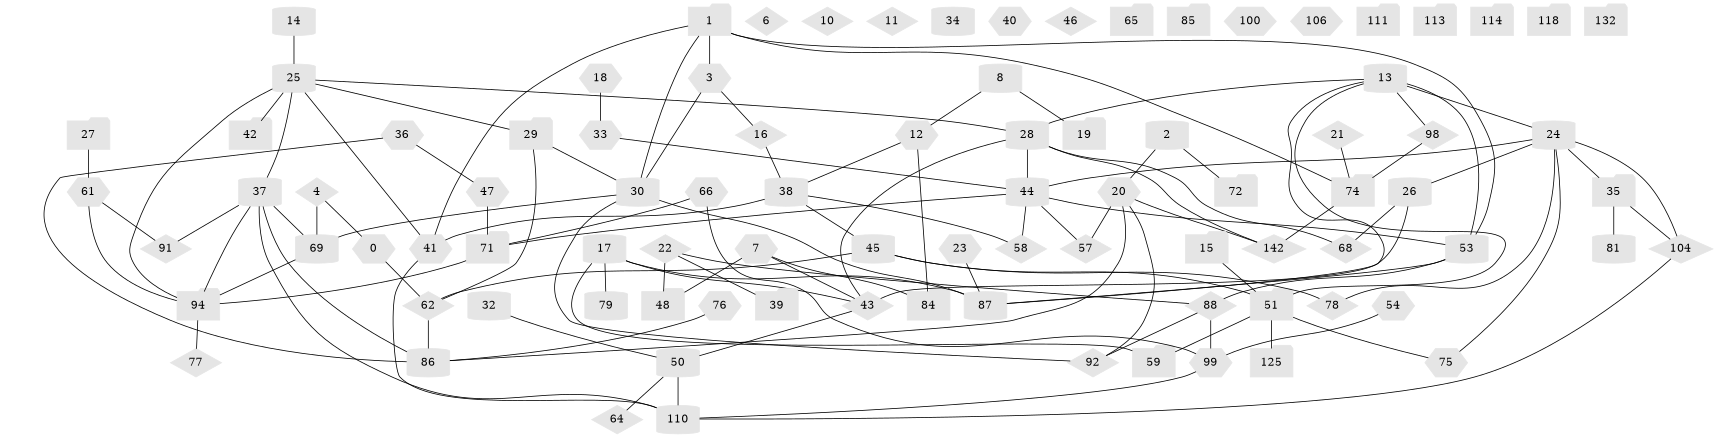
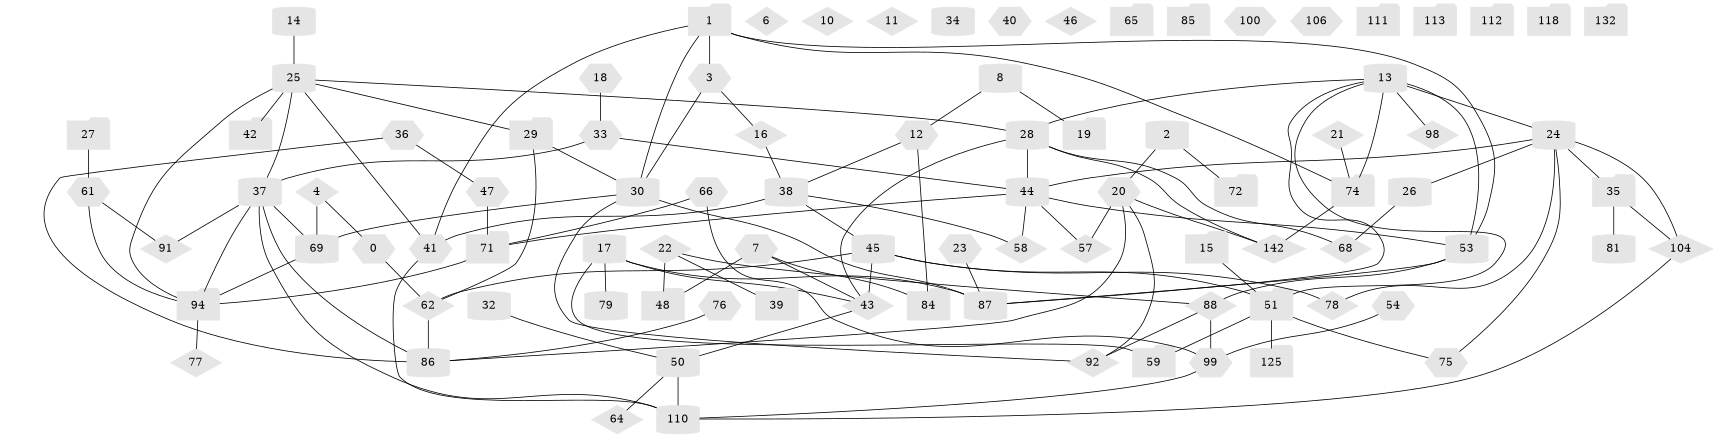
  graph {
    node [color=gray90 shape=folder style=filled]
    1 [super="+107"]
    3 [shape=hexagon super="+52"]
    30 [shape=cylinder super="+95"]
    41 [shape=hexagon super="+67"]
    53 [shape=cylinder]
    74 [super="+131"]
    16 [shape=diamond super="+55"]
    69 [shape=cylinder super="+123"]
    87 [shape=cylinder super="+89"]
    92 [shape=diamond]
    110 [shape=cylinder super="+117"]
    88 [shape=diamond]
    n13 [label=142 shape=diamond]
    2 [shape=cylinder super="+105"]
    20 [shape=hexagon super="+80"]
    72 [super="+73"]
    57 [shape=diamond super="+115"]
    86 [shape=cylinder super="+96"]
    38 [shape=cylinder super="+120"]
    4 [shape=diamond super="+124"]
    n21 [label=0 shape=hexagon super="+83"]
    62 [shape=diamond super="+70"]
    94 [super="+121"]
    76 [shape=hexagon]
    6 [shape=diamond]
    7 [shape=hexagon super="+108"]
    43 [shape=diamond]
    48
    84
    50 [shape=cylinder super="+127"]
    8 [shape=cylinder super="+122"]
    12 [shape=hexagon]
    19 [super="+31"]
    10 [shape=diamond]
    11 [shape=diamond]
    45 [shape=cylinder super="+116"]
    58 [shape=diamond super="+112"]
    13 [shape=cylinder super="+119"]
    24 [shape=cylinder super="+134"]
    28 [shape=cylinder super="+130"]
    51 [super="+66"]
    98 [shape=diamond]
    26 [shape=cylinder super="+135"]
    35 [super="+93"]
    44 [shape=cylinder super="+90"]
    75 [shape=hexagon]
    78 [shape=diamond]
    104 [shape=diamond]
    68 [shape=diamond]
    59
    125
    14 [shape=cylinder super="+49"]
    25 [shape=cylinder super="+128"]
    29 [super="+82"]
    37 [shape=cylinder super="+129"]
    42
    15
    17 [shape=cylinder super="+60"]
    79 [shape=cylinder super="+101"]
    18 [shape=hexagon]
    33 [shape=hexagon]
    21 [shape=diamond]
    22 [shape=diamond]
    39
    99 [shape=hexagon super="+103"]
    23 [shape=hexagon]
    81 [shape=cylinder]
    71 [super="+126"]
    91 [shape=diamond super="+109"]
    77 [shape=diamond]
    61 [shape=hexagon super="+97"]
    27
    32 [shape=cylinder super="+136"]
    64 [shape=diamond super="+133"]
    34 [shape=cylinder]
    36 [shape=hexagon]
    47 [shape=hexagon]
    40 [shape=hexagon]
    46 [shape=diamond]
    54 [shape=hexagon]
    n81 [label=66 shape=hexagon]
    65
    85
    100 [shape=hexagon]
    106 [shape=hexagon]
    111
    113 [super="+137"]
-   114
+   114 [label=112]
    118
    132
    1 -- 3
    1 -- 30
    1 -- 41
    1 -- 53
    1 -- 74
    3 -- 30
    3 -- 16
    30 -- 69
    30 -- 87
    30 -- 92
    41 -- 110
    53 -- 87
    53 -- 88
    74 -- n13
    16 -- 38
    69 -- 94
    88 -- 92
    88 -- 99
    2 -- 20
    2 -- 72
    20 -- 92
    20 -- n13
    20 -- 57
    20 -- 86
    38 -- 41
    38 -- 45
    38 -- 58
    4 -- 69
    4 -- n21
    n21 -- 62
    62 -- 86
    94 -- 77
    76 -- 86
    7 -- 43
    7 -- 48
    7 -- 84
    43 -- 50
    50 -- 110 [weight=2]
    50 -- 64
    8 -- 12
    8 -- 19
    12 -- 38
    12 -- 84
    45 -- 62
    45 -- 51
    45 -- 78
    13 -- 53
-   98 -- 74
+   13 -- 74
    13 -- 87
    13 -- 24
    13 -- 28
    13 -- 51
    13 -- 98
    24 -- 26
    24 -- 35
    24 -- 44
    24 -- 75
    24 -- 78
    24 -- 104
    28 -- n13
    28 -- 43
    28 -- 44
    28 -- 68
    51 -- 75
    51 -- 59
    51 -- 125
-   26 -- 43
+   45 -- 43
    26 -- 68
    35 -- 104
    35 -- 81
    44 -- 53
    44 -- 57
    44 -- 58
    44 -- 71
    104 -- 110
    14 -- 25
    25 -- 41
    25 -- 94
    25 -- 28
    25 -- 29
    25 -- 37 [weight=2]
    25 -- 42
    29 -- 30
    29 -- 62
    37 -- 69
    37 -- 110
    37 -- 86
    37 -- 94
    37 -- 91
    15 -- 51
    17 -- 87
    17 -- 43
    17 -- 59
    17 -- 79
    18 -- 33
    33 -- 44
+   33 -- 37
    21 -- 74
    22 -- 88
    22 -- 48
    22 -- 39
    99 -- 110
    23 -- 87
    71 -- 94
    61 -- 94
    61 -- 91
    27 -- 61
    32 -- 50
    36 -- 86
    36 -- 47
    47 -- 71
    54 -- 99
    n81 -- 99
    n81 -- 71
  }
